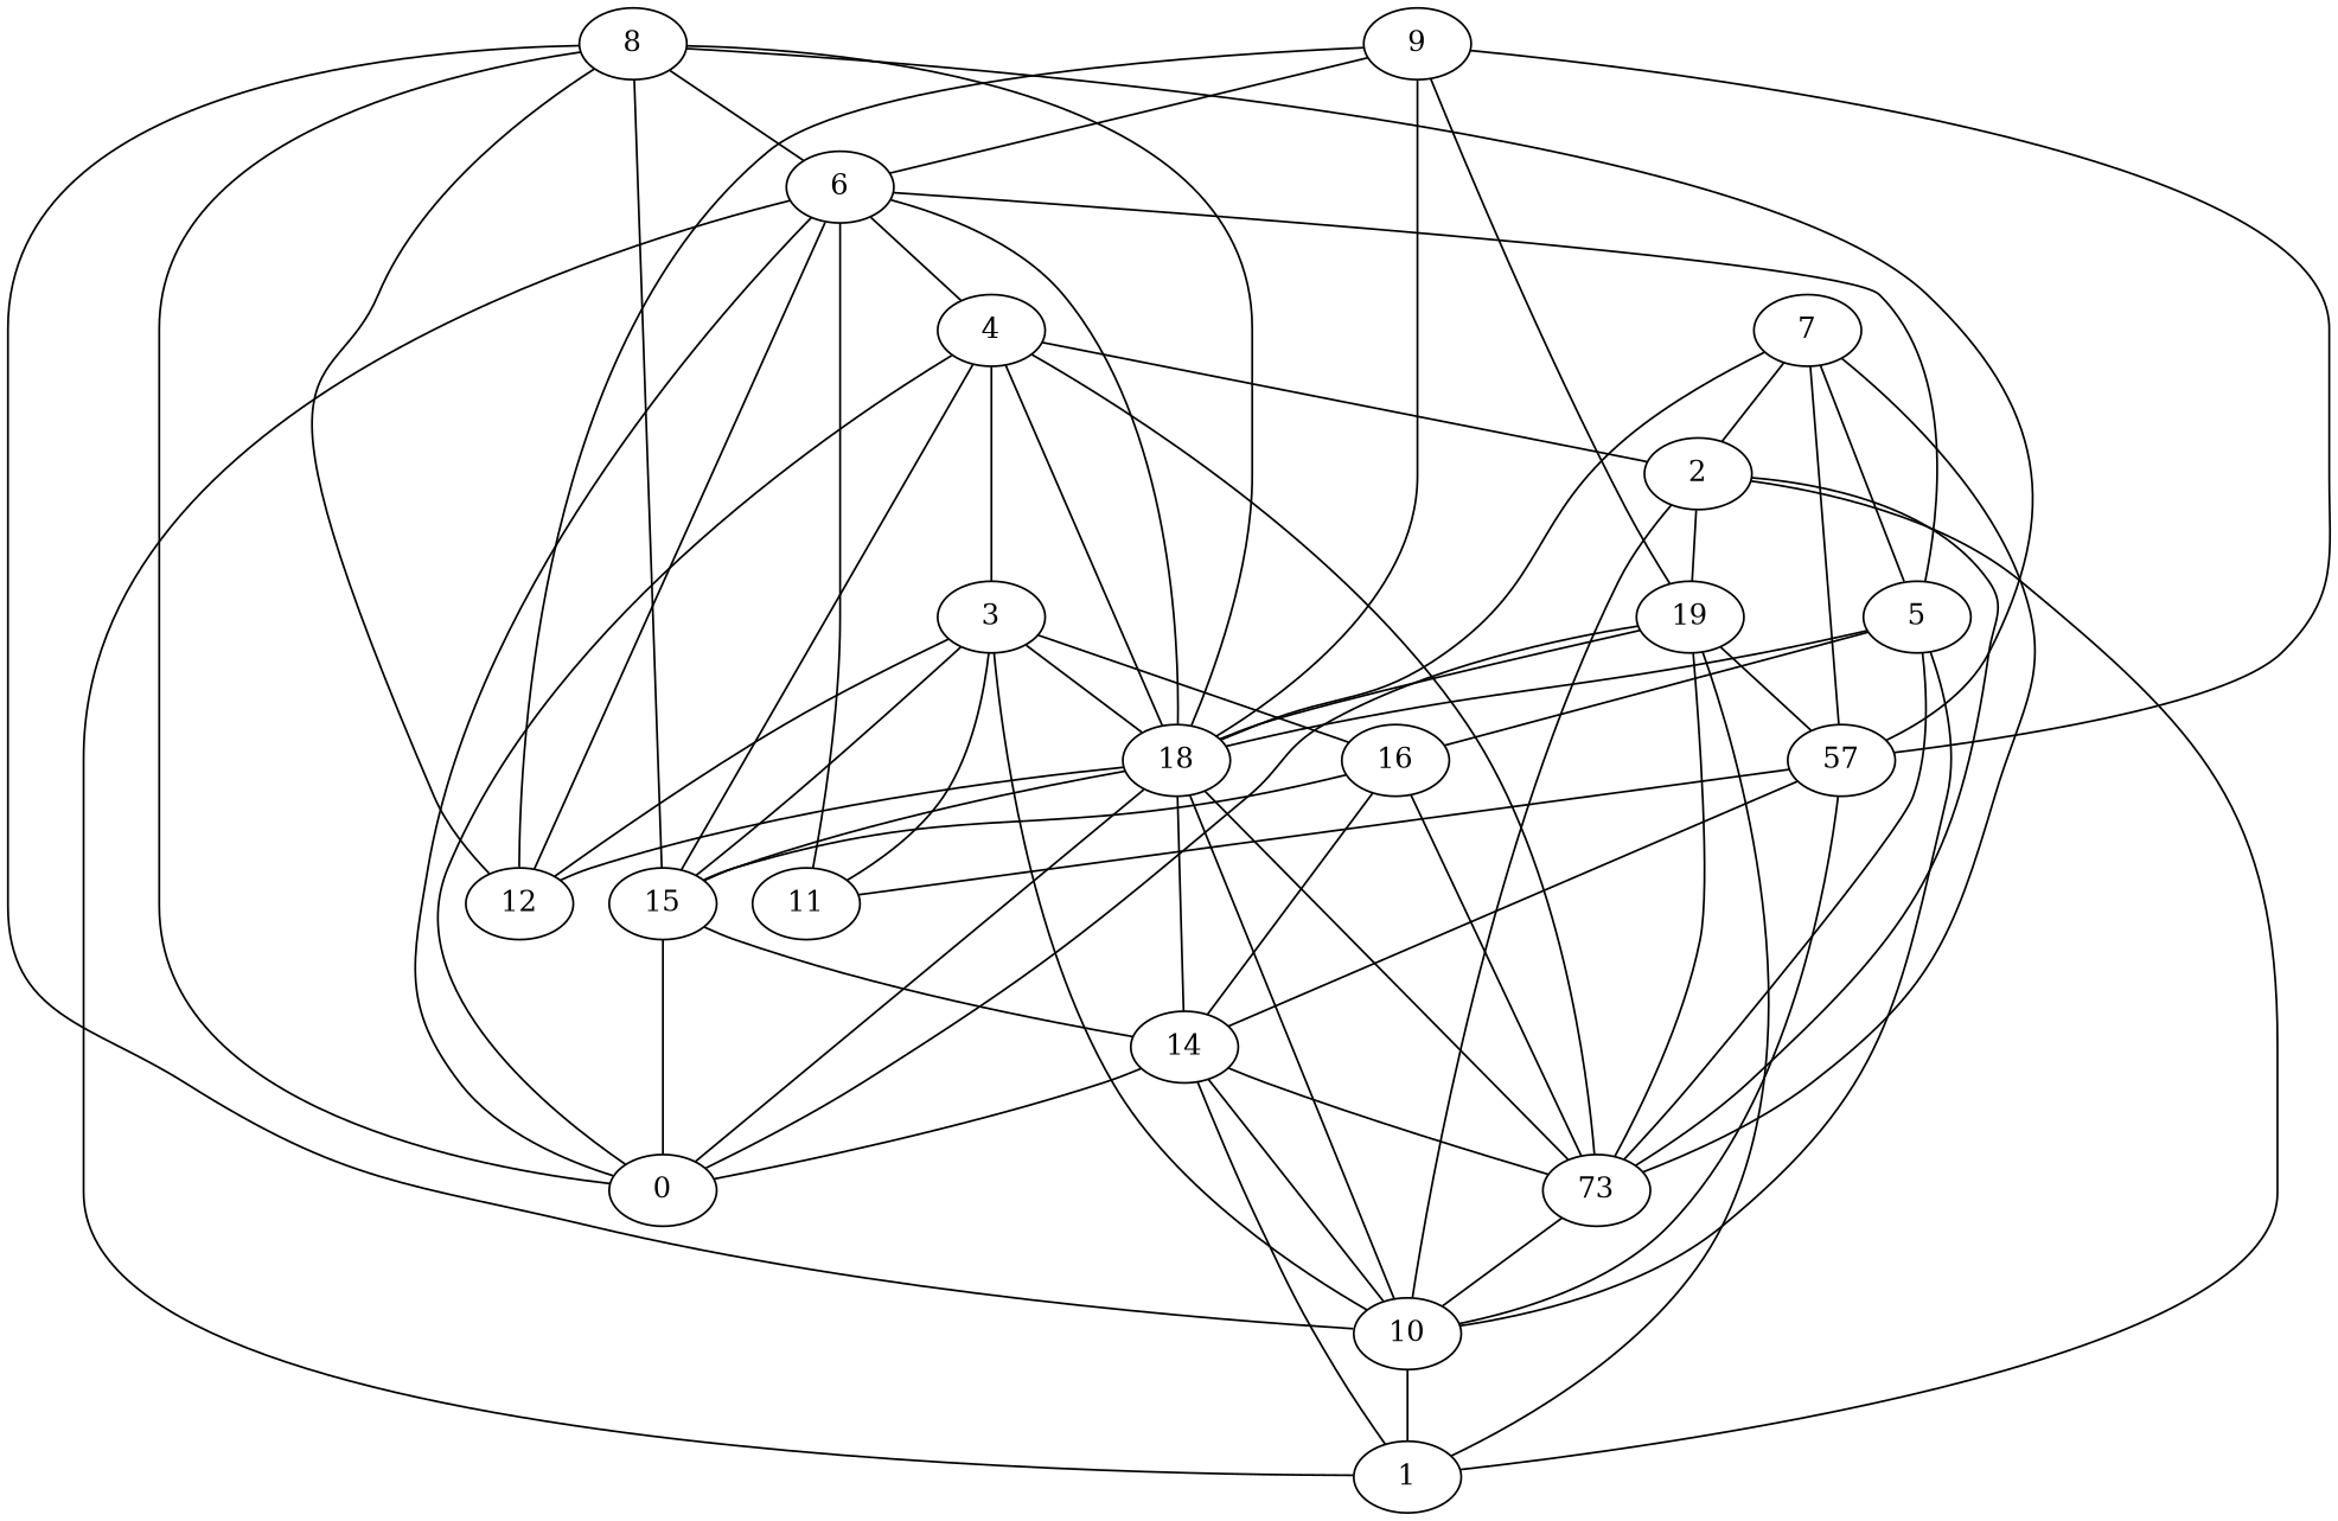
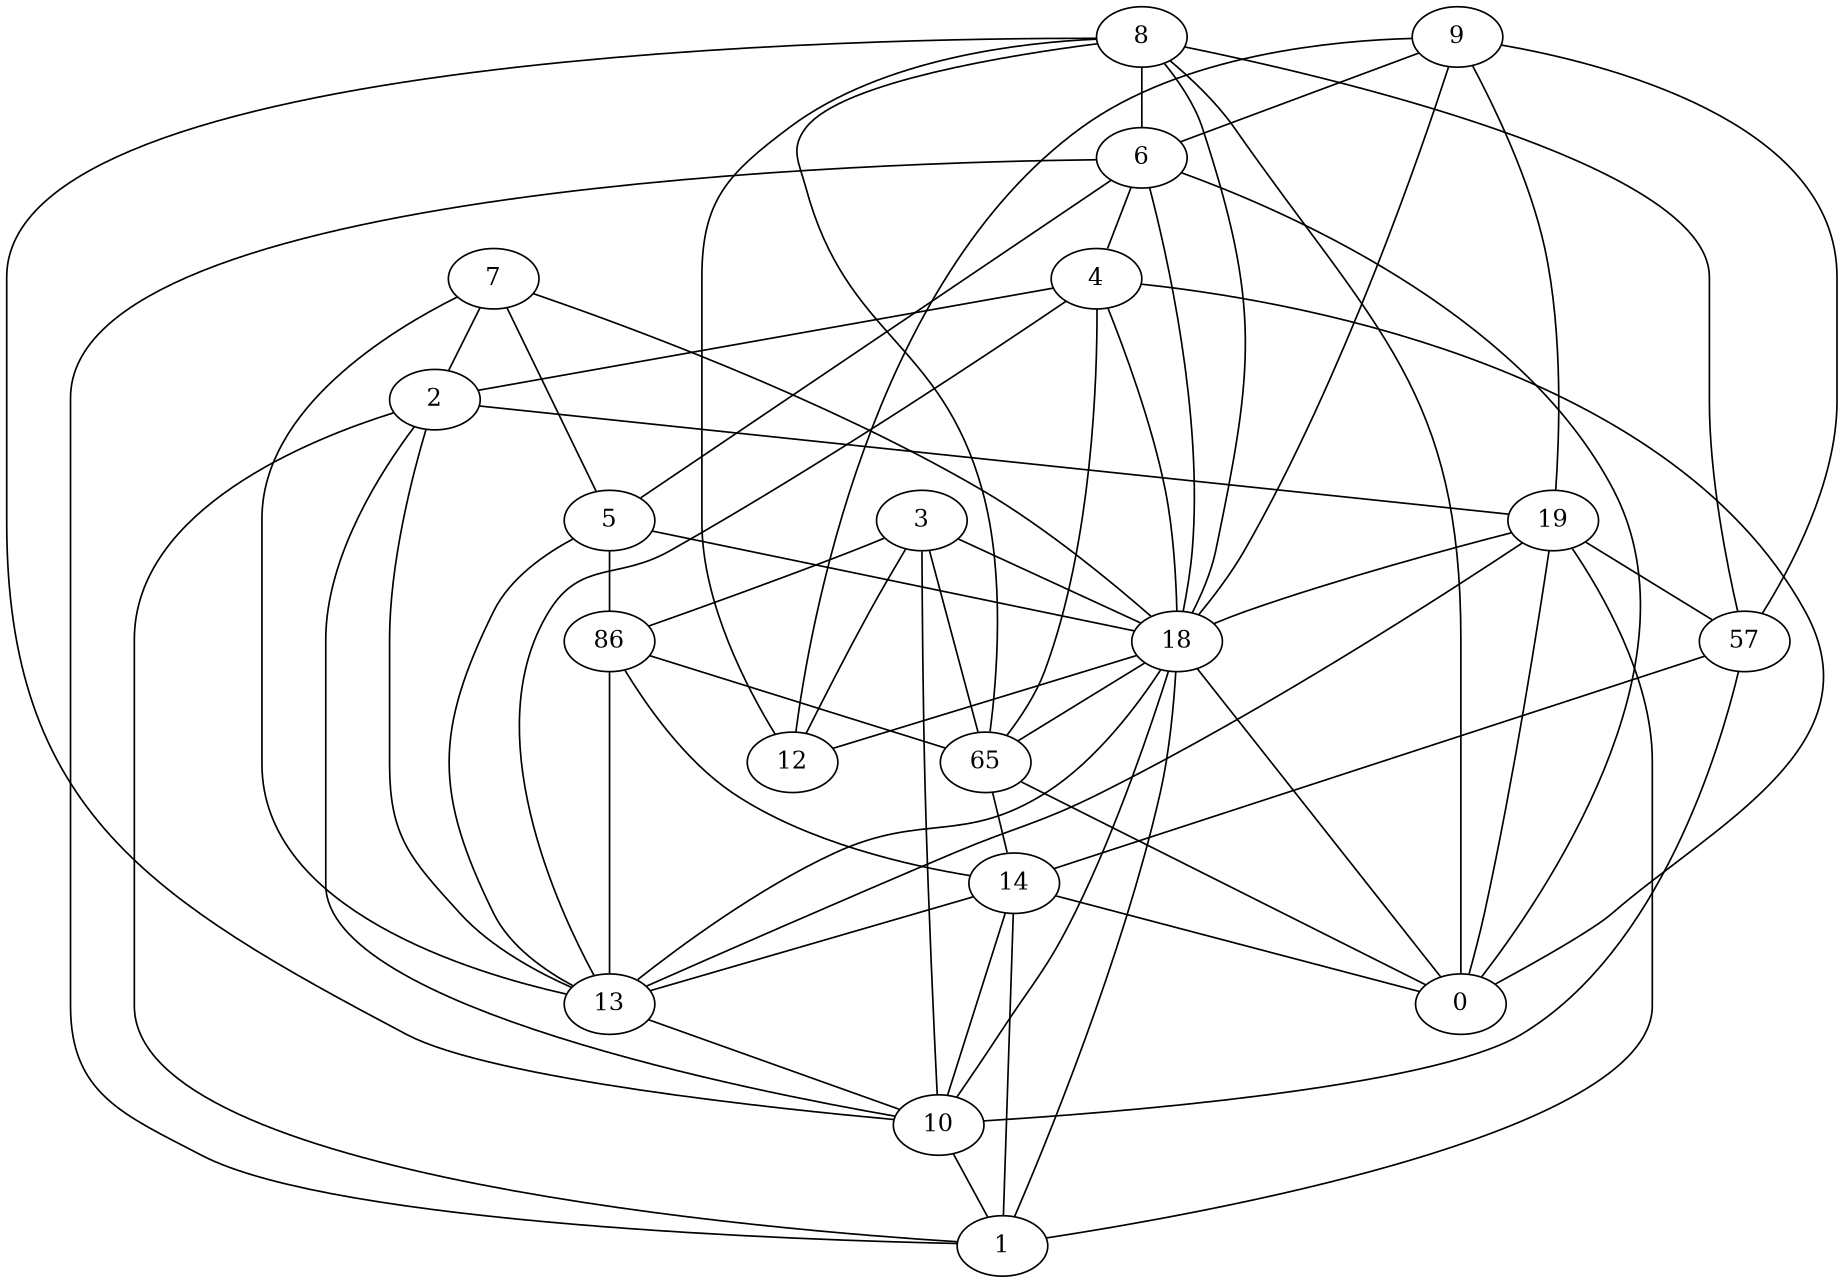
  digraph {
    edge [color=black dir=none]
    5
-   16
+   16 [label=86]
    10
    18
-   13 [label=73]
-   15
-   11
+   13
+   15 [label=65]
    14
    6
    0
    12
    1
    4
    19
    n15 [label=57]
    3
    9
    8
    2
    7
    subgraph sub_1 {
      5
      16
      10
      18
      13
      15
-     11
      14
      6
      0
      12
      1
      4
      19
      n15
      3
      9
      8
      2
      7
    }
    5 -> 16
-   5 -> 10
    5 -> 18
    5 -> 13
    16 -> 13
    16 -> 15
    16 -> 14
    10 -> 1
    18 -> 10
    18 -> 13
    18 -> 15
-   18 -> 14
+   18 -> 1
    18 -> 0
    18 -> 12
    13 -> 10
    15 -> 14
    15 -> 0
    14 -> 10
    14 -> 13
    14 -> 0
    14 -> 1
    6 -> 5
    6 -> 18
-   6 -> 11
    6 -> 0
-   6 -> 12
    6 -> 1
    6 -> 4
    4 -> 18
    4 -> 13
    4 -> 15
    4 -> 0
-   4 -> 3
    4 -> 2
    19 -> 18
    19 -> 13
    19 -> 0
    19 -> 1
    19 -> n15
    n15 -> 10
-   n15 -> 11
    n15 -> 14
    3 -> 16
    3 -> 10
    3 -> 18
    3 -> 15
-   3 -> 11
    3 -> 12
    9 -> 18
    9 -> 6
    9 -> 12
    9 -> 19
    9 -> n15
    8 -> 10
    8 -> 18
    8 -> 15
    8 -> 6
    8 -> 0
    8 -> 12
    8 -> n15
    2 -> 10
    2 -> 13
    2 -> 1
    2 -> 19
    7 -> 5
    7 -> 18
    7 -> 13
-   7 -> n15
    7 -> 2
  }
